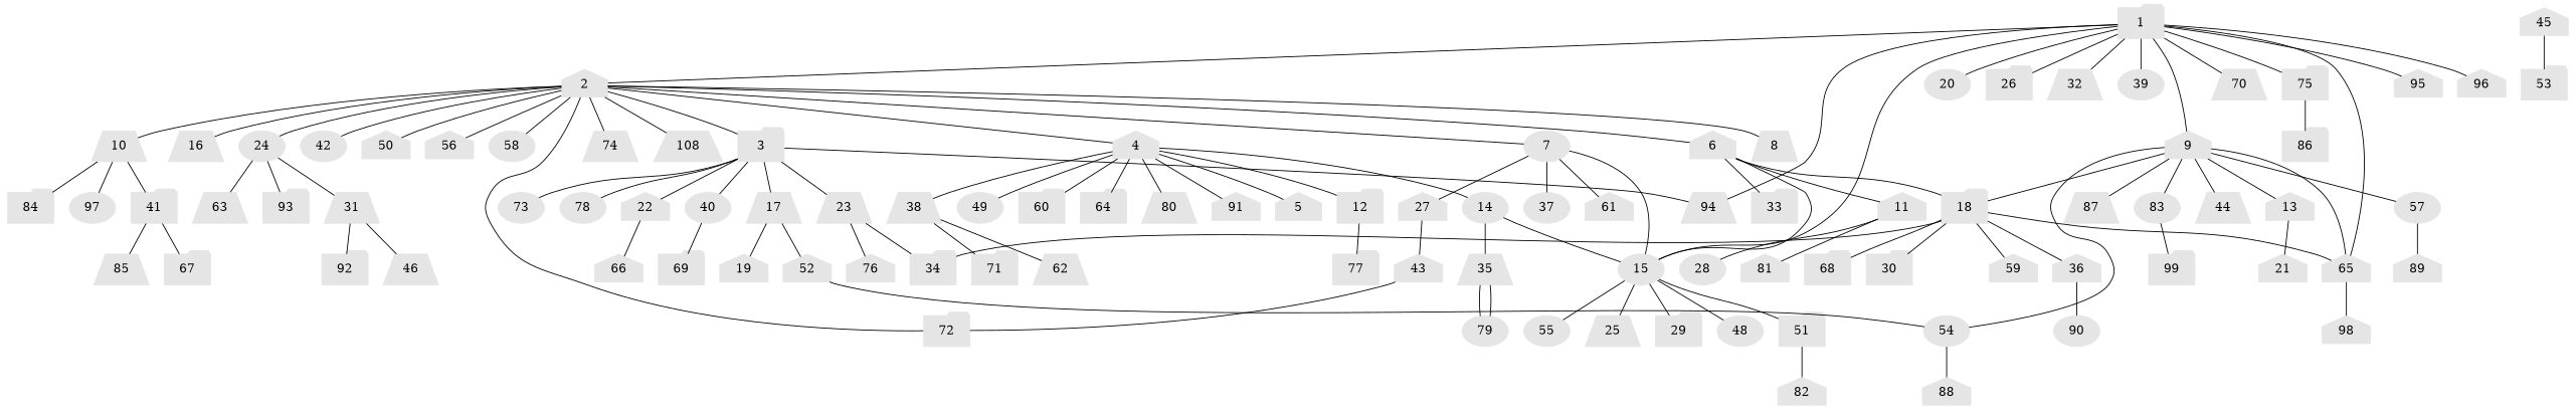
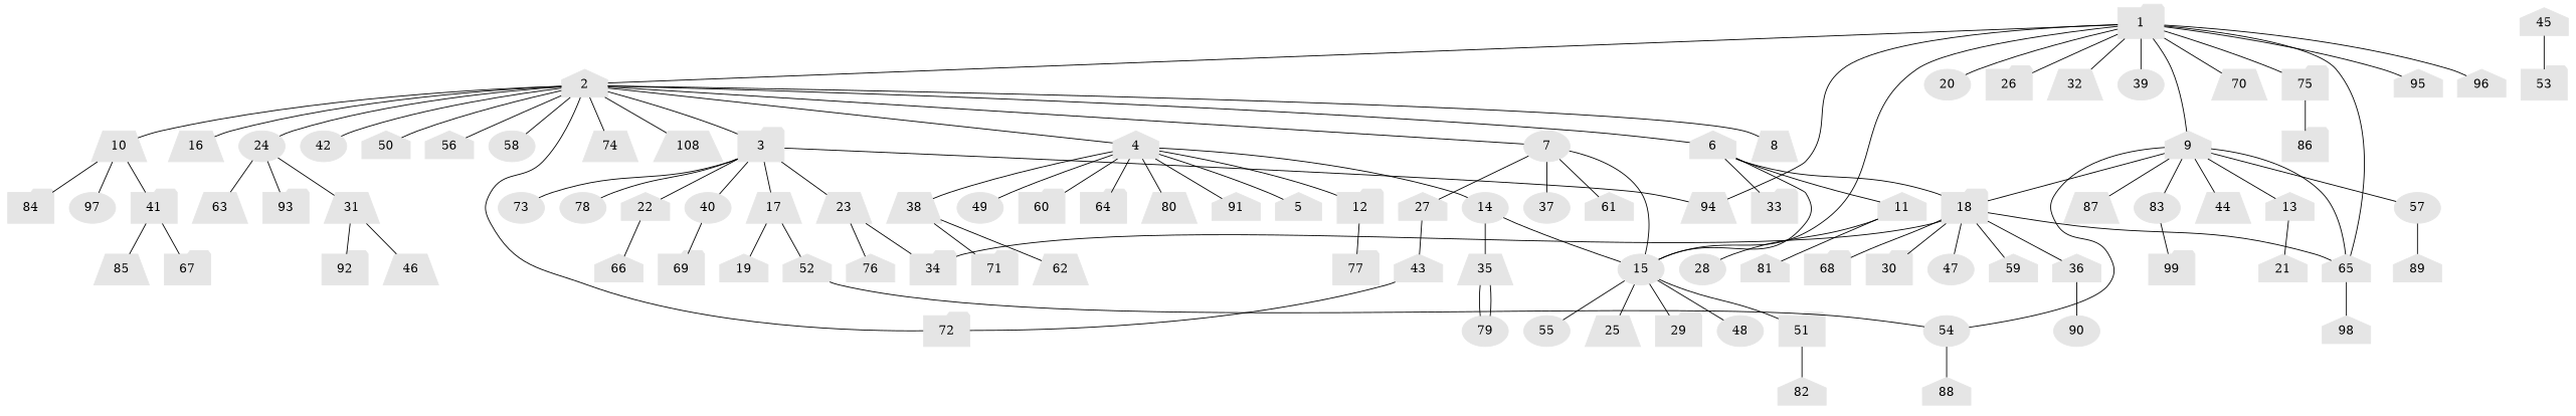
  graph {
    node [color=gray90 shape=house style=filled]
    1 [shape=folder]
    2
    9
    15 [shape=ellipse]
    20 [shape=ellipse]
    26 [shape=folder]
    32 [shape=trapezium]
    39 [shape=ellipse]
    65
    70 [shape=trapezium]
    75 [shape=folder]
    94 [shape=trapezium]
    95
    96
    3 [shape=folder]
    4
    6
    7 [shape=ellipse]
    8 [shape=trapezium]
    10 [shape=trapezium]
    16 [shape=trapezium]
    24 [shape=ellipse]
    42 [shape=ellipse]
    50
    56
    58 [shape=ellipse]
    72 [shape=folder]
    74 [shape=trapezium]
    n29 [label=108 shape=trapezium]
    18 [shape=folder]
    13
    44 [shape=trapezium]
    54 [shape=ellipse]
    57 [shape=ellipse]
    83 [shape=ellipse]
    87 [shape=trapezium]
    25 [shape=trapezium]
    29 [shape=folder]
    48 [shape=ellipse]
    51 [shape=folder]
    55 [shape=ellipse]
    98
    86 [shape=folder]
    17 [shape=trapezium]
    22
    23 [shape=trapezium]
    40 [shape=ellipse]
    73 [shape=ellipse]
    78 [shape=ellipse]
    5
    12 [shape=folder]
    14 [shape=ellipse]
    38 [shape=trapezium]
    49 [shape=ellipse]
    60 [shape=folder]
    64 [shape=folder]
    80 [shape=trapezium]
    91
    11
    33 [shape=folder]
    27
    37 [shape=ellipse]
    61
    41 [shape=folder]
    84 [shape=folder]
    97 [shape=ellipse]
    31 [shape=trapezium]
    63 [shape=trapezium]
    93 [shape=folder]
    19
    52
    66
    34 [shape=folder]
    76
    69 [shape=folder]
    77 [shape=folder]
    35 [shape=trapezium]
    62 [shape=trapezium]
    71 [shape=folder]
    28 [shape=ellipse]
    81
    30 [shape=folder]
    36
+   47 [shape=ellipse]
    59
    68 [shape=folder]
    43
    21
    88
    89
    99 [shape=folder]
    67 [shape=folder]
    85 [shape=trapezium]
    79 [shape=ellipse]
    82
    90 [shape=ellipse]
    46 [shape=trapezium]
    92 [shape=folder]
    53 [shape=folder]
    45
    1 -- 2
    1 -- 9
    1 -- 15
    1 -- 20
    1 -- 26
    1 -- 32
    1 -- 39
    1 -- 65
    1 -- 70
    1 -- 75
    1 -- 94
    1 -- 95
    1 -- 96
    2 -- 3
    2 -- 4
    2 -- 6
    2 -- 7
    2 -- 8
    2 -- 10
    2 -- 16
    2 -- 24
    2 -- 42
    2 -- 50
    2 -- 56
    2 -- 58
    2 -- 72
    2 -- 74
    2 -- n29
    9 -- 65
    9 -- 18
    9 -- 13
    9 -- 44
    9 -- 54
    9 -- 57
    9 -- 83
    9 -- 87
    15 -- 25
    15 -- 29
    15 -- 48
    15 -- 51
    15 -- 55
    65 -- 98
    75 -- 86
    3 -- 94
    3 -- 17
    3 -- 22
    3 -- 23
    3 -- 40
    3 -- 73
    3 -- 78
    4 -- 5
    4 -- 12
    4 -- 14
    4 -- 38
    4 -- 49
    4 -- 60
    4 -- 64
    4 -- 80
    4 -- 91
    6 -- 15
    6 -- 18
    6 -- 11
    6 -- 33
    7 -- 15
    7 -- 27
    7 -- 37
    7 -- 61
    10 -- 41
    10 -- 84
    10 -- 97
    24 -- 31
    24 -- 63
    24 -- 93
    18 -- 65
    18 -- 34
    18 -- 30
    18 -- 36
+   18 -- 47
    18 -- 59
    18 -- 68
    13 -- 21
    54 -- 88
    57 -- 89
    83 -- 99
    51 -- 82
    17 -- 19
    17 -- 52
    22 -- 66
    23 -- 34
    23 -- 76
    40 -- 69
    12 -- 77
    14 -- 15
    14 -- 35
    38 -- 62
    38 -- 71
    11 -- 28
    11 -- 81
    27 -- 43
    41 -- 67
    41 -- 85
    31 -- 46
    31 -- 92
    52 -- 54
    35 -- 79
    35 -- 79
    36 -- 90
    43 -- 72
    45 -- 53
  }
